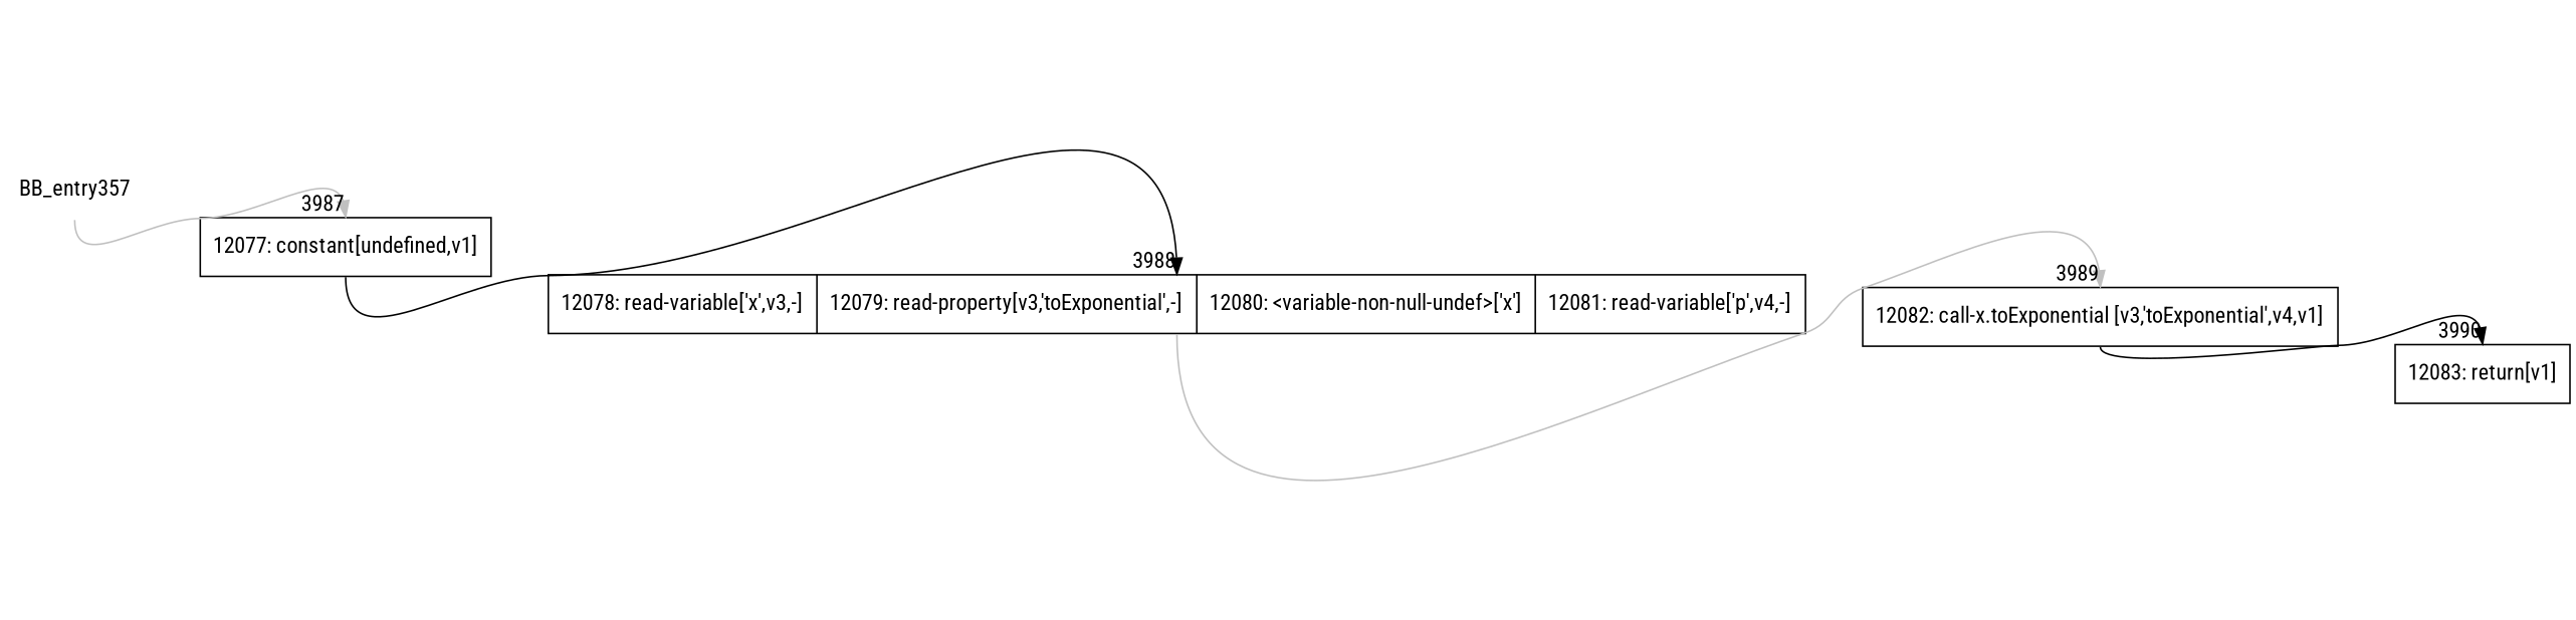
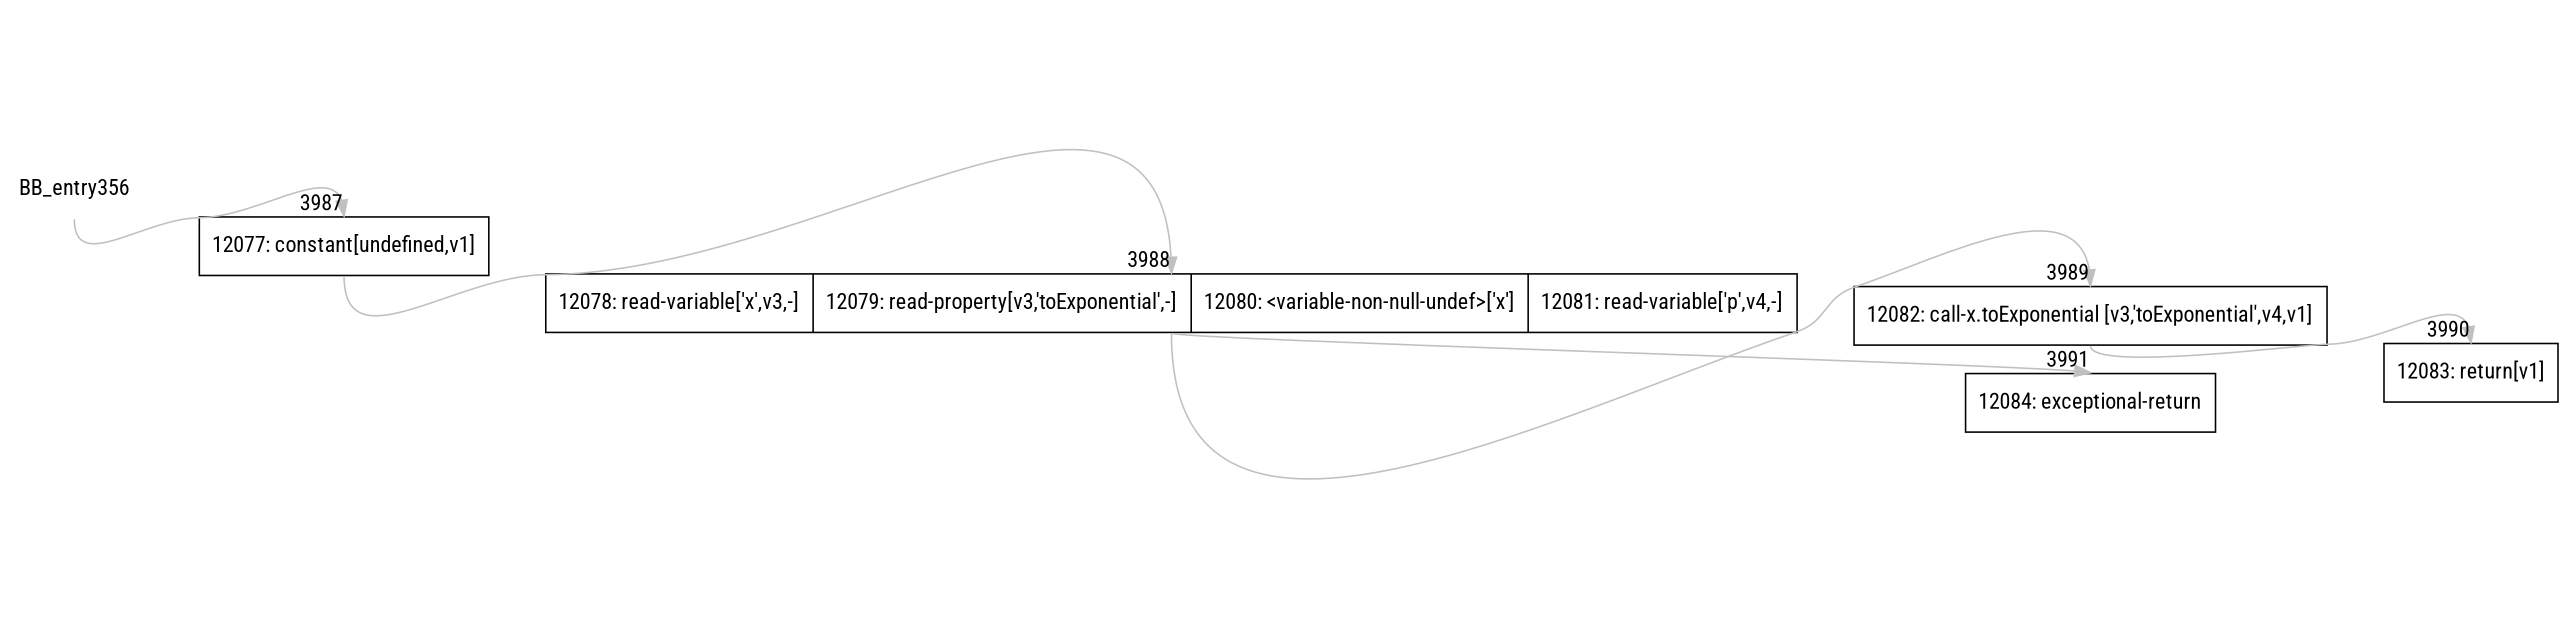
  digraph {
    fontname="Roboto Condensed"
    rankdir=LR
    node [fontname="Roboto Condensed" shape=record]
    edge [color=gray fontname="Roboto Condensed" headport=n tailport=s]
-   BB_entry357 [shape=none]
+   BB_entry357 [shape=none label=BB_entry356]
    n2 [label="{12077: constant[undefined,v1]}"]
    n3 [label="{12078: read-variable['x',v3,-]|12079: read-property[v3,'toExponential',-]|12080: \<variable-non-null-undef\>['x']|12081: read-variable['p',v4,-]}"]
    n4 [label="{12082: call-x.toExponential [v3,'toExponential',v4,v1]}"]
+   n5 [label="{12084: exceptional-return}"]
    n6 [label="{12083: return[v1]}"]
    BB_entry357 -> n2 [headlabel="    3987"]
-   n2 -> n3 [headlabel="      3988" color=""]
+   n2 -> n3 [headlabel="      3988"]
    n3 -> n4 [headlabel="      3989"]
-   n4 -> n6 [headlabel="      3990" color=""]
+   n3 -> n5 [headlabel="      3991"]
+   n4 -> n6 [headlabel="      3990"]
  }
